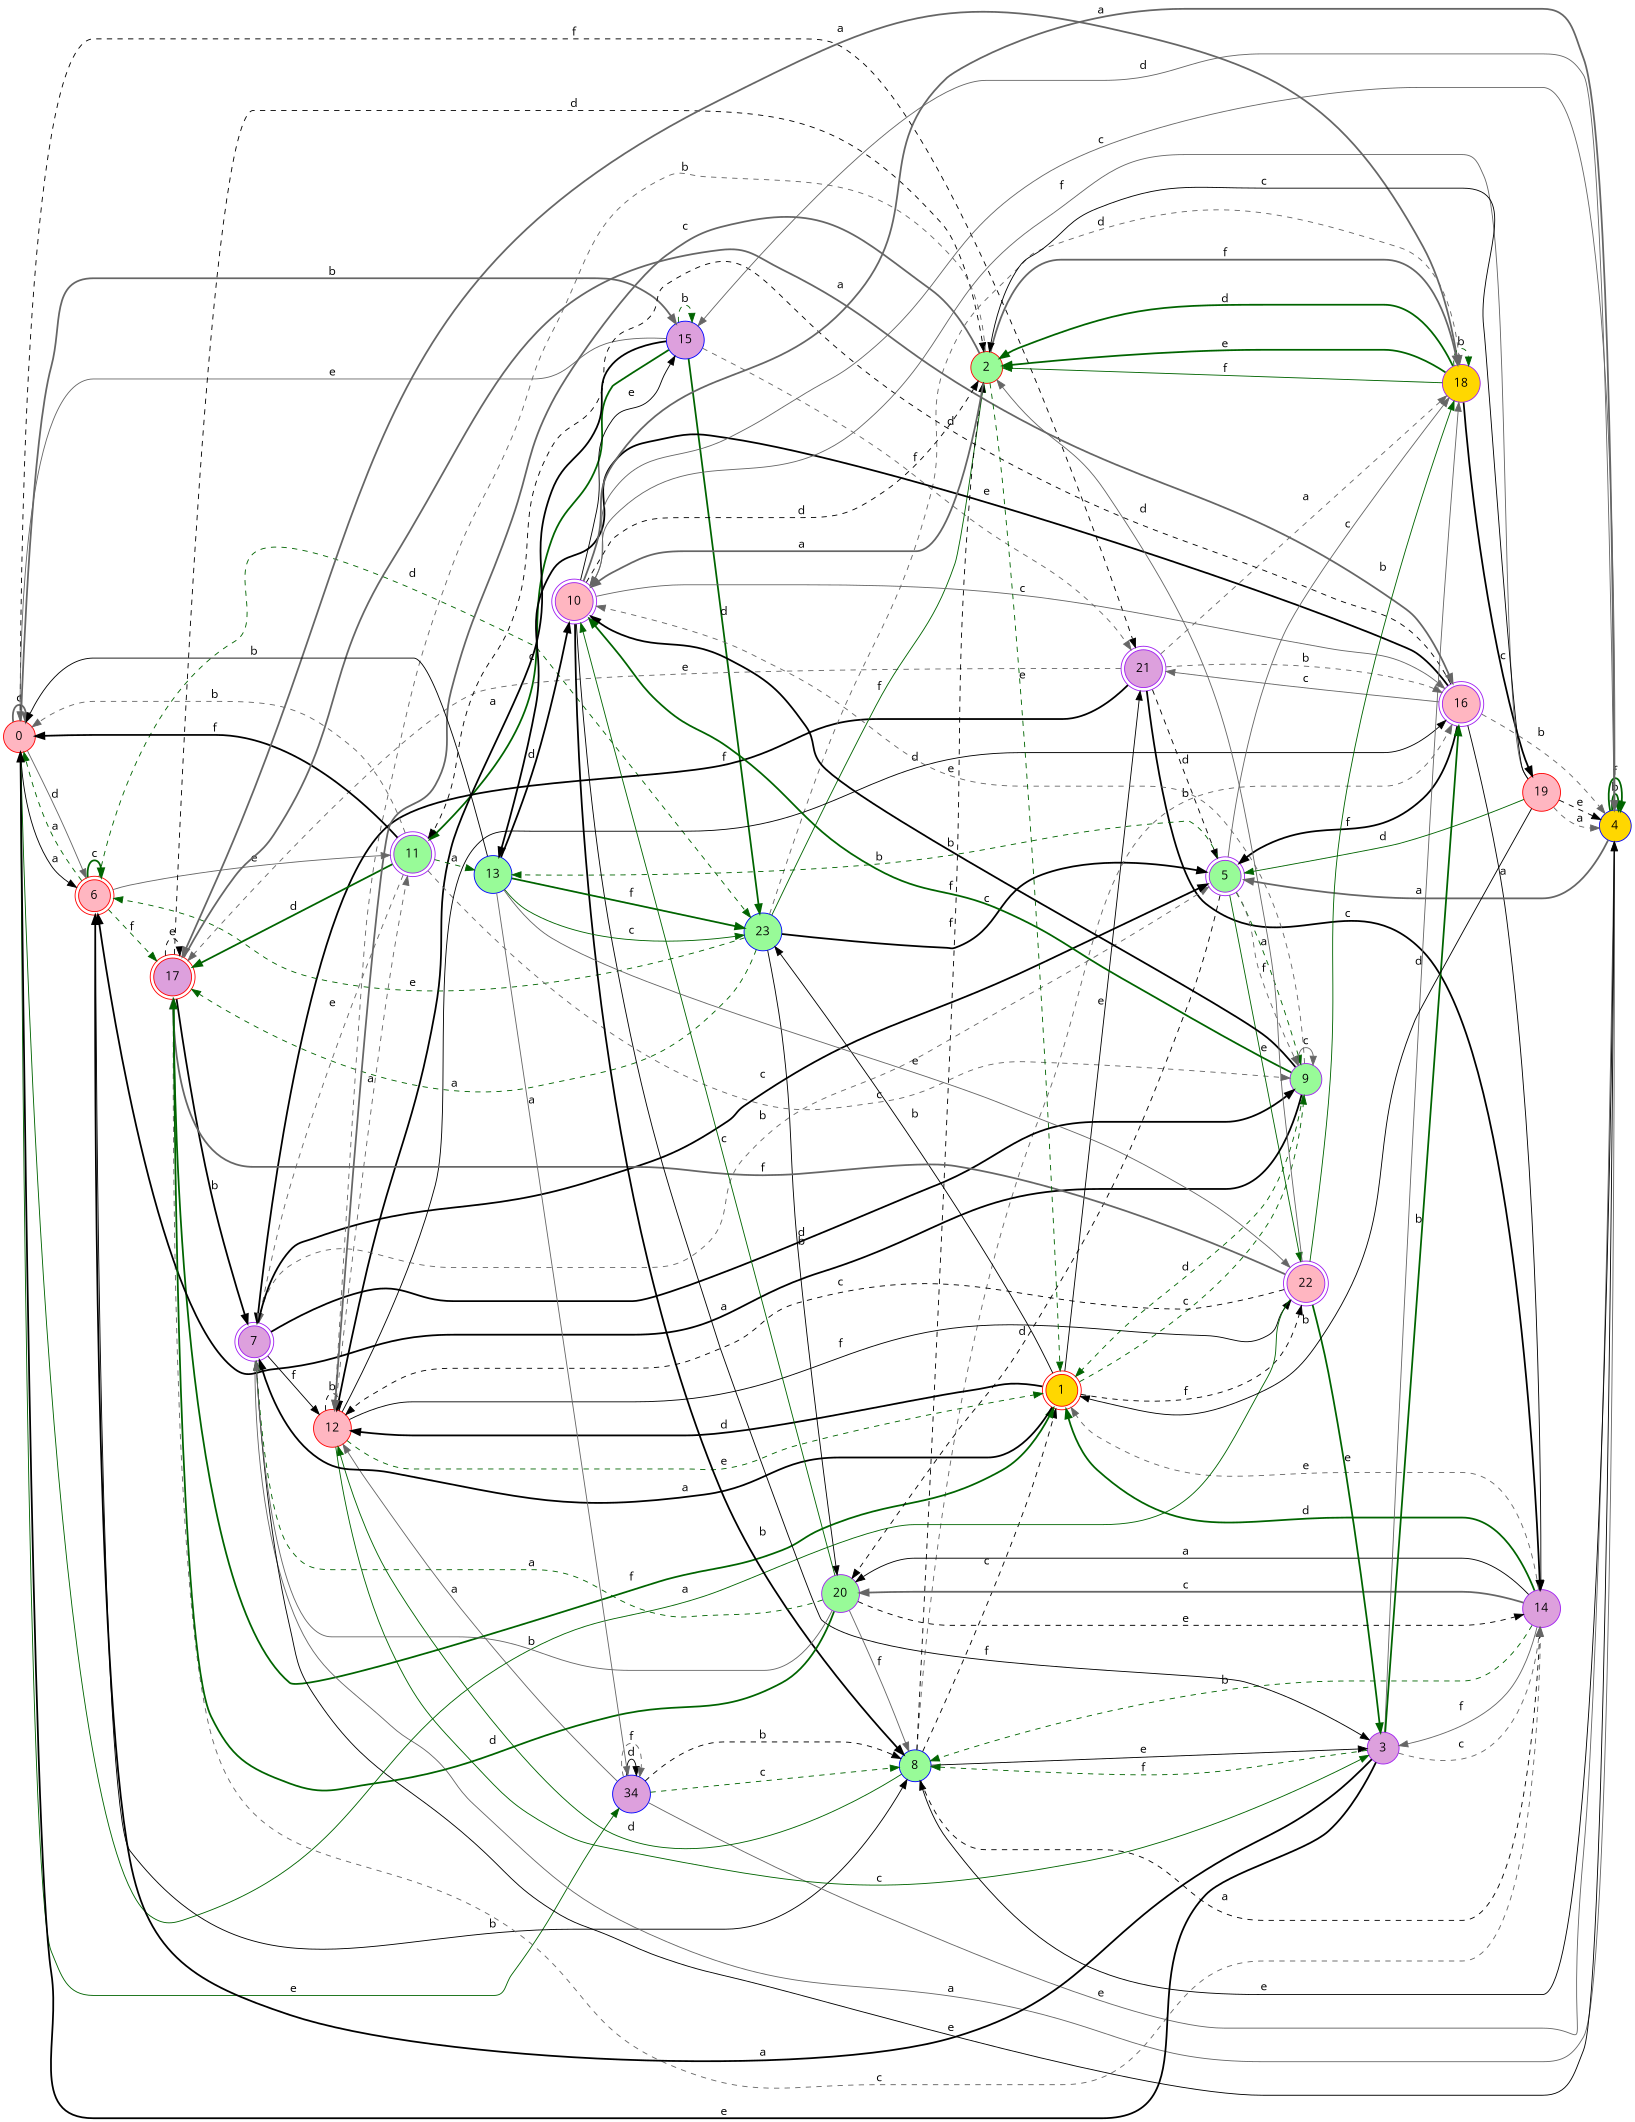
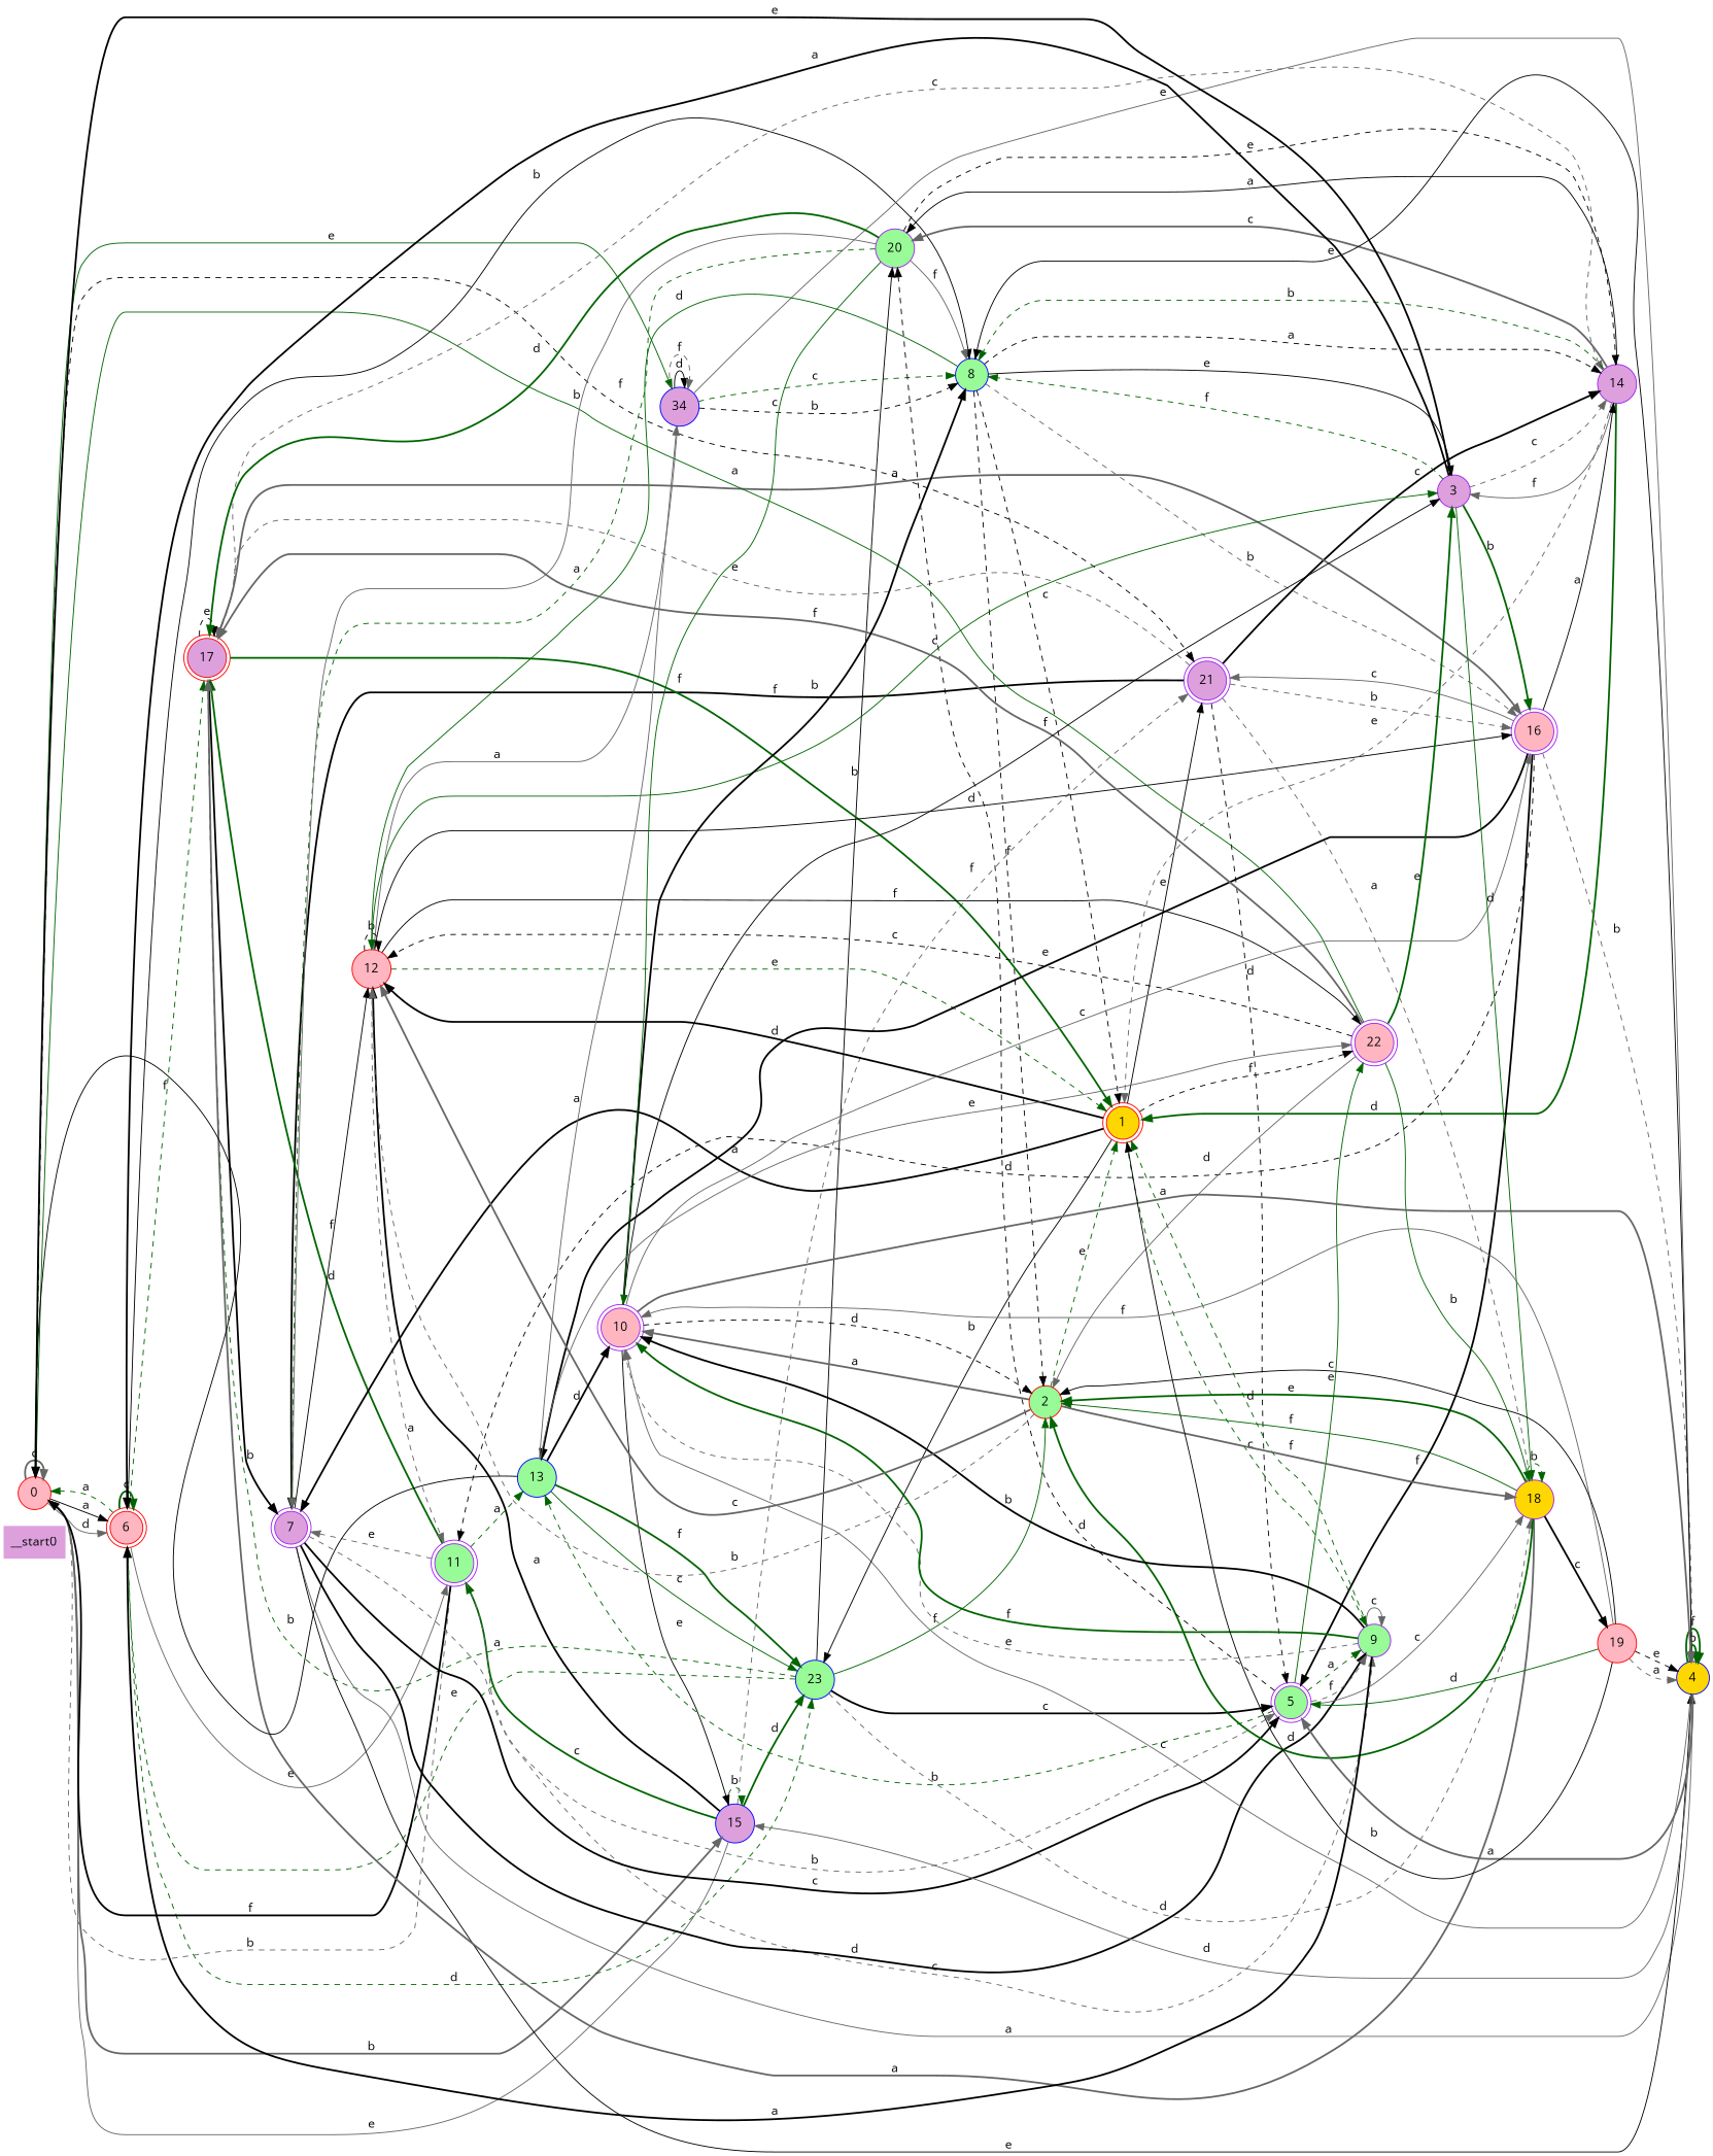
  digraph {
    fontname="Open Sans"
    rankdir=LR
    node [color=purple fillcolor=plum fontname="Open Sans" shape=circle style=filled]
    edge [color=black fontname="Open Sans" style=dashed]
+   __start0 [shape=none]
    n2 [color=red fillcolor=lightpink label=0]
    n3 [color=red fillcolor=lightpink label=6 shape=doublecircle style="rounded,filled"]
    n4 [color=blue label=15]
    n5 [label=21 shape=doublecircle style="rounded,filled"]
    n6 [color=blue label=34]
    n7 [color=blue fillcolor=palegreen label=23]
    n8 [color=blue fillcolor=palegreen label=8]
    n9 [fillcolor=palegreen label=11 shape=doublecircle style="rounded,filled"]
    n10 [color=red label=17 shape=doublecircle style="rounded,filled"]
    n11 [color=red fillcolor=lightpink label=12]
    n12 [label=7 shape=doublecircle style="rounded,filled"]
    n13 [fillcolor=gold label=18 style="rounded,filled"]
    n14 [label=14]
    n15 [fillcolor=lightpink label=16 shape=doublecircle style="rounded,filled"]
    n16 [fillcolor=palegreen label=5 shape=doublecircle style="rounded,filled"]
    n17 [color=blue fillcolor=gold label=4]
    n18 [color=red fillcolor=gold label=1 shape=doublecircle style="rounded,filled"]
    n19 [fillcolor=palegreen label=9]
    n20 [fillcolor=lightpink label=22 shape=doublecircle style="rounded,filled"]
    n21 [fillcolor=lightpink label=10 shape=doublecircle style="rounded,filled"]
    n22 [label=3]
    n23 [color=red fillcolor=palegreen label=2]
    n24 [fillcolor=palegreen label=20]
    n25 [color=red fillcolor=lightpink label=19]
    n26 [color=blue fillcolor=palegreen label=13]
    n2 -> n2 [color=gray40 label=c style=bold]
    n2 -> n3 [label=a style=solid]
    n2 -> n3 [color=gray40 label=d style=solid]
    n2 -> n4 [color=gray40 label=b style=bold]
    n2 -> n5 [label=f]
    n2 -> n6 [color=darkgreen label=e style=solid]
    n3 -> n2 [color=darkgreen label=a]
    n3 -> n3 [color=darkgreen label=c style=bold]
    n3 -> n7 [color=darkgreen label=d]
    n3 -> n8 [label=b style=solid]
    n3 -> n9 [color=gray40 label=e style=solid]
    n3 -> n10 [color=darkgreen label=f]
    n4 -> n2 [color=gray40 label=e style=solid]
    n4 -> n4 [color=darkgreen label=b]
    n4 -> n5 [color=gray40 label=f]
    n4 -> n7 [color=darkgreen label=d style=bold]
    n4 -> n9 [color=darkgreen label=c style=bold]
    n4 -> n11 [label=a style=bold]
    n5 -> n10 [color=gray40 label=e]
    n5 -> n12 [label=f style=bold]
    n5 -> n13 [color=gray40 label=a]
    n5 -> n14 [label=c style=bold]
    n5 -> n15 [color=gray40 label=b]
    n5 -> n16 [label=d]
    n6 -> n6 [label=d style=solid]
    n6 -> n6 [color=gray40 label=f]
    n6 -> n8 [label=b]
    n6 -> n8 [color=darkgreen label=c]
    n6 -> n11 [color=gray40 label=a style=solid]
    n6 -> n17 [color=gray40 label=e style=solid]
    n7 -> n3 [color=darkgreen label=e]
    n7 -> n10 [color=darkgreen label=a]
    n7 -> n13 [color=gray40 label=d]
    n7 -> n16 [label=c style=bold]
    n7 -> n23 [color=darkgreen label=f style=solid]
    n7 -> n24 [label=b style=solid]
    n8 -> n11 [color=darkgreen label=d style=solid]
    n8 -> n14 [label=a]
    n8 -> n15 [color=gray40 label=b]
    n8 -> n18 [label=c]
    n8 -> n22 [label=e style=solid]
    n8 -> n23 [label=f]
    n9 -> n2 [color=gray40 label=b]
    n9 -> n2 [label=f style=bold]
    n9 -> n10 [color=darkgreen label=d style=bold]
    n9 -> n12 [color=gray40 label=e]
    n9 -> n19 [color=gray40 label=c]
    n9 -> n26 [color=darkgreen label=a]
    n10 -> n10 [label=e]
    n10 -> n12 [label=b style=bold]
    n10 -> n14 [color=gray40 label=c]
    n10 -> n15 [color=gray40 label=a style=bold]
    n10 -> n18 [color=darkgreen label=f style=bold]
-   n10 -> n23 [label=d]
    n11 -> n9 [color=gray40 label=a]
    n11 -> n11 [label=b]
    n11 -> n15 [label=d style=solid]
    n11 -> n18 [color=darkgreen label=e]
    n11 -> n20 [label=f style=solid]
    n11 -> n22 [color=darkgreen label=c style=solid]
    n12 -> n11 [label=f style=solid]
    n12 -> n16 [color=gray40 label=b]
    n12 -> n16 [label=c style=bold]
    n12 -> n17 [color=gray40 label=a style=solid]
    n12 -> n17 [label=e style=solid]
    n12 -> n19 [label=d style=bold]
    n13 -> n10 [color=gray40 label=a style=bold]
    n13 -> n13 [color=darkgreen label=b]
    n13 -> n23 [color=darkgreen label=d style=bold]
    n13 -> n23 [color=darkgreen label=e style=bold]
    n13 -> n23 [color=darkgreen label=f style=solid]
    n13 -> n25 [label=c style=bold]
    n14 -> n8 [color=darkgreen label=b]
    n14 -> n18 [color=darkgreen label=d style=bold]
    n14 -> n18 [color=gray40 label=e]
    n14 -> n22 [color=gray40 label=f style=solid]
    n14 -> n24 [label=a style=solid]
    n14 -> n24 [color=gray40 label=c style=bold]
    n15 -> n5 [color=gray40 label=c style=solid]
    n15 -> n9 [label=d]
    n15 -> n14 [label=a style=solid]
    n15 -> n16 [label=f style=bold]
    n15 -> n17 [color=gray40 label=b]
    n15 -> n26 [label=e style=bold]
    n16 -> n13 [color=gray40 label=c style=solid]
    n16 -> n19 [color=darkgreen label=a]
    n16 -> n19 [color=gray40 label=f]
    n16 -> n20 [color=darkgreen label=e style=solid]
    n16 -> n24 [label=d]
    n16 -> n26 [color=darkgreen label=b]
    n17 -> n4 [color=gray40 label=d style=solid]
    n17 -> n8 [label=e style=solid]
    n17 -> n16 [color=gray40 label=a style=bold]
    n17 -> n17 [color=darkgreen label=b style=bold]
    n17 -> n17 [color=darkgreen label=f style=bold]
    n17 -> n21 [color=gray40 label=c style=solid]
    n18 -> n5 [label=e style=solid]
    n18 -> n7 [label=b style=solid]
    n18 -> n11 [label=d style=bold]
    n18 -> n12 [label=a style=bold]
    n18 -> n19 [color=darkgreen label=c]
    n18 -> n20 [label=f]
    n19 -> n3 [label=a style=bold]
    n19 -> n18 [color=darkgreen label=d]
    n19 -> n19 [color=gray40 label=c style=solid]
    n19 -> n21 [label=b style=bold]
    n19 -> n21 [color=gray40 label=e]
    n19 -> n21 [color=darkgreen label=f style=bold]
    n20 -> n2 [color=darkgreen label=a style=solid]
    n20 -> n10 [color=gray40 label=f style=bold]
    n20 -> n11 [label=c]
    n20 -> n13 [color=darkgreen label=b style=solid]
    n20 -> n22 [color=darkgreen label=e style=bold]
    n20 -> n23 [color=gray40 label=d style=solid]
    n21 -> n4 [label=e style=solid]
    n21 -> n8 [label=b style=bold]
    n21 -> n15 [color=gray40 label=c style=solid]
    n21 -> n17 [color=gray40 label=a style=bold]
    n21 -> n22 [label=f style=solid]
    n21 -> n23 [label=d]
    n22 -> n2 [label=e style=bold]
    n22 -> n3 [label=a style=bold]
    n22 -> n8 [color=darkgreen label=f]
-   n22 -> n13 [color=gray40 label=d style=solid]
+   n22 -> n13 [color=darkgreen label=d style=solid]
    n22 -> n14 [color=gray40 label=c]
    n22 -> n15 [color=darkgreen label=b style=bold]
    n23 -> n11 [color=gray40 label=b]
    n23 -> n11 [color=gray40 label=c style=bold]
    n23 -> n13 [color=gray40 label=f style=bold]
    n23 -> n18 [color=darkgreen label=e]
    n23 -> n21 [color=gray40 label=a style=bold]
    n24 -> n8 [color=gray40 label=f style=solid]
    n24 -> n10 [color=darkgreen label=d style=bold]
    n24 -> n12 [color=darkgreen label=a]
    n24 -> n12 [color=gray40 label=b style=solid]
    n24 -> n14 [label=e]
    n24 -> n21 [color=darkgreen label=c style=solid]
    n25 -> n16 [color=darkgreen label=d style=solid]
    n25 -> n17 [color=gray40 label=a]
    n25 -> n17 [label=e]
    n25 -> n18 [label=b style=solid]
    n25 -> n21 [color=gray40 label=f style=solid]
    n25 -> n23 [label=c style=solid]
    n26 -> n2 [label=b style=solid]
    n26 -> n6 [color=gray40 label=a style=solid]
    n26 -> n7 [color=darkgreen label=c style=solid]
    n26 -> n7 [color=darkgreen label=f style=bold]
    n26 -> n20 [color=gray40 label=e style=solid]
    n26 -> n21 [label=d style=bold]
  }
